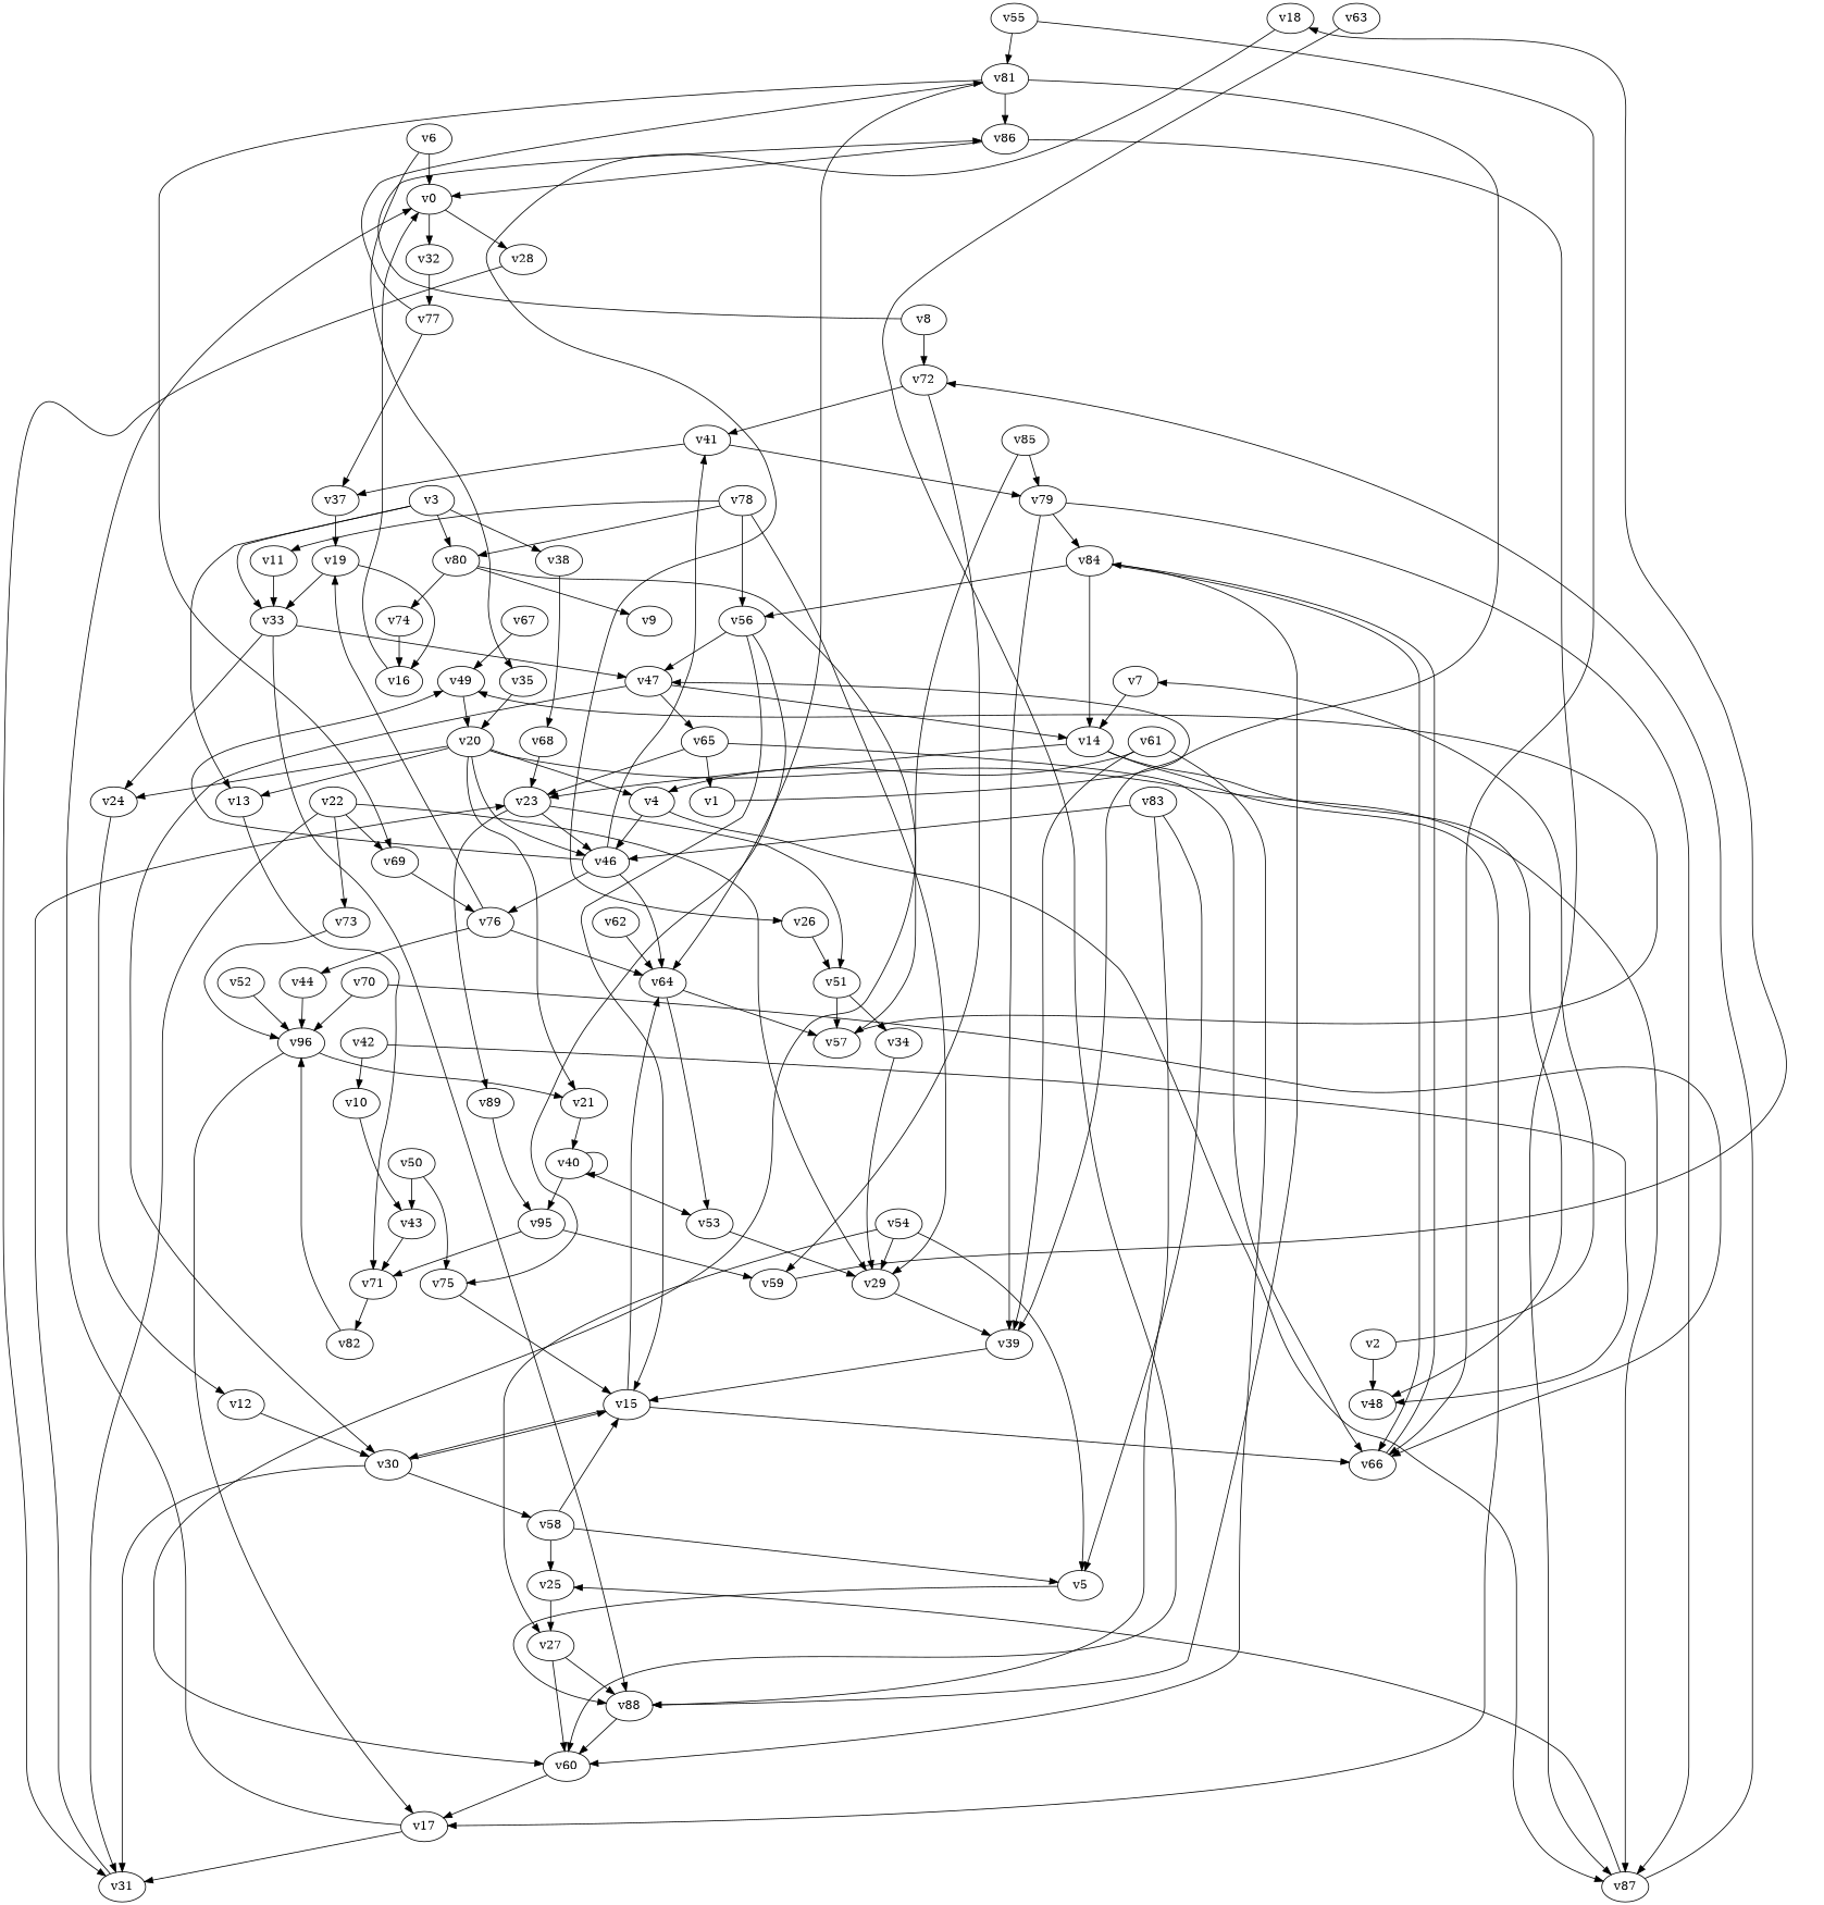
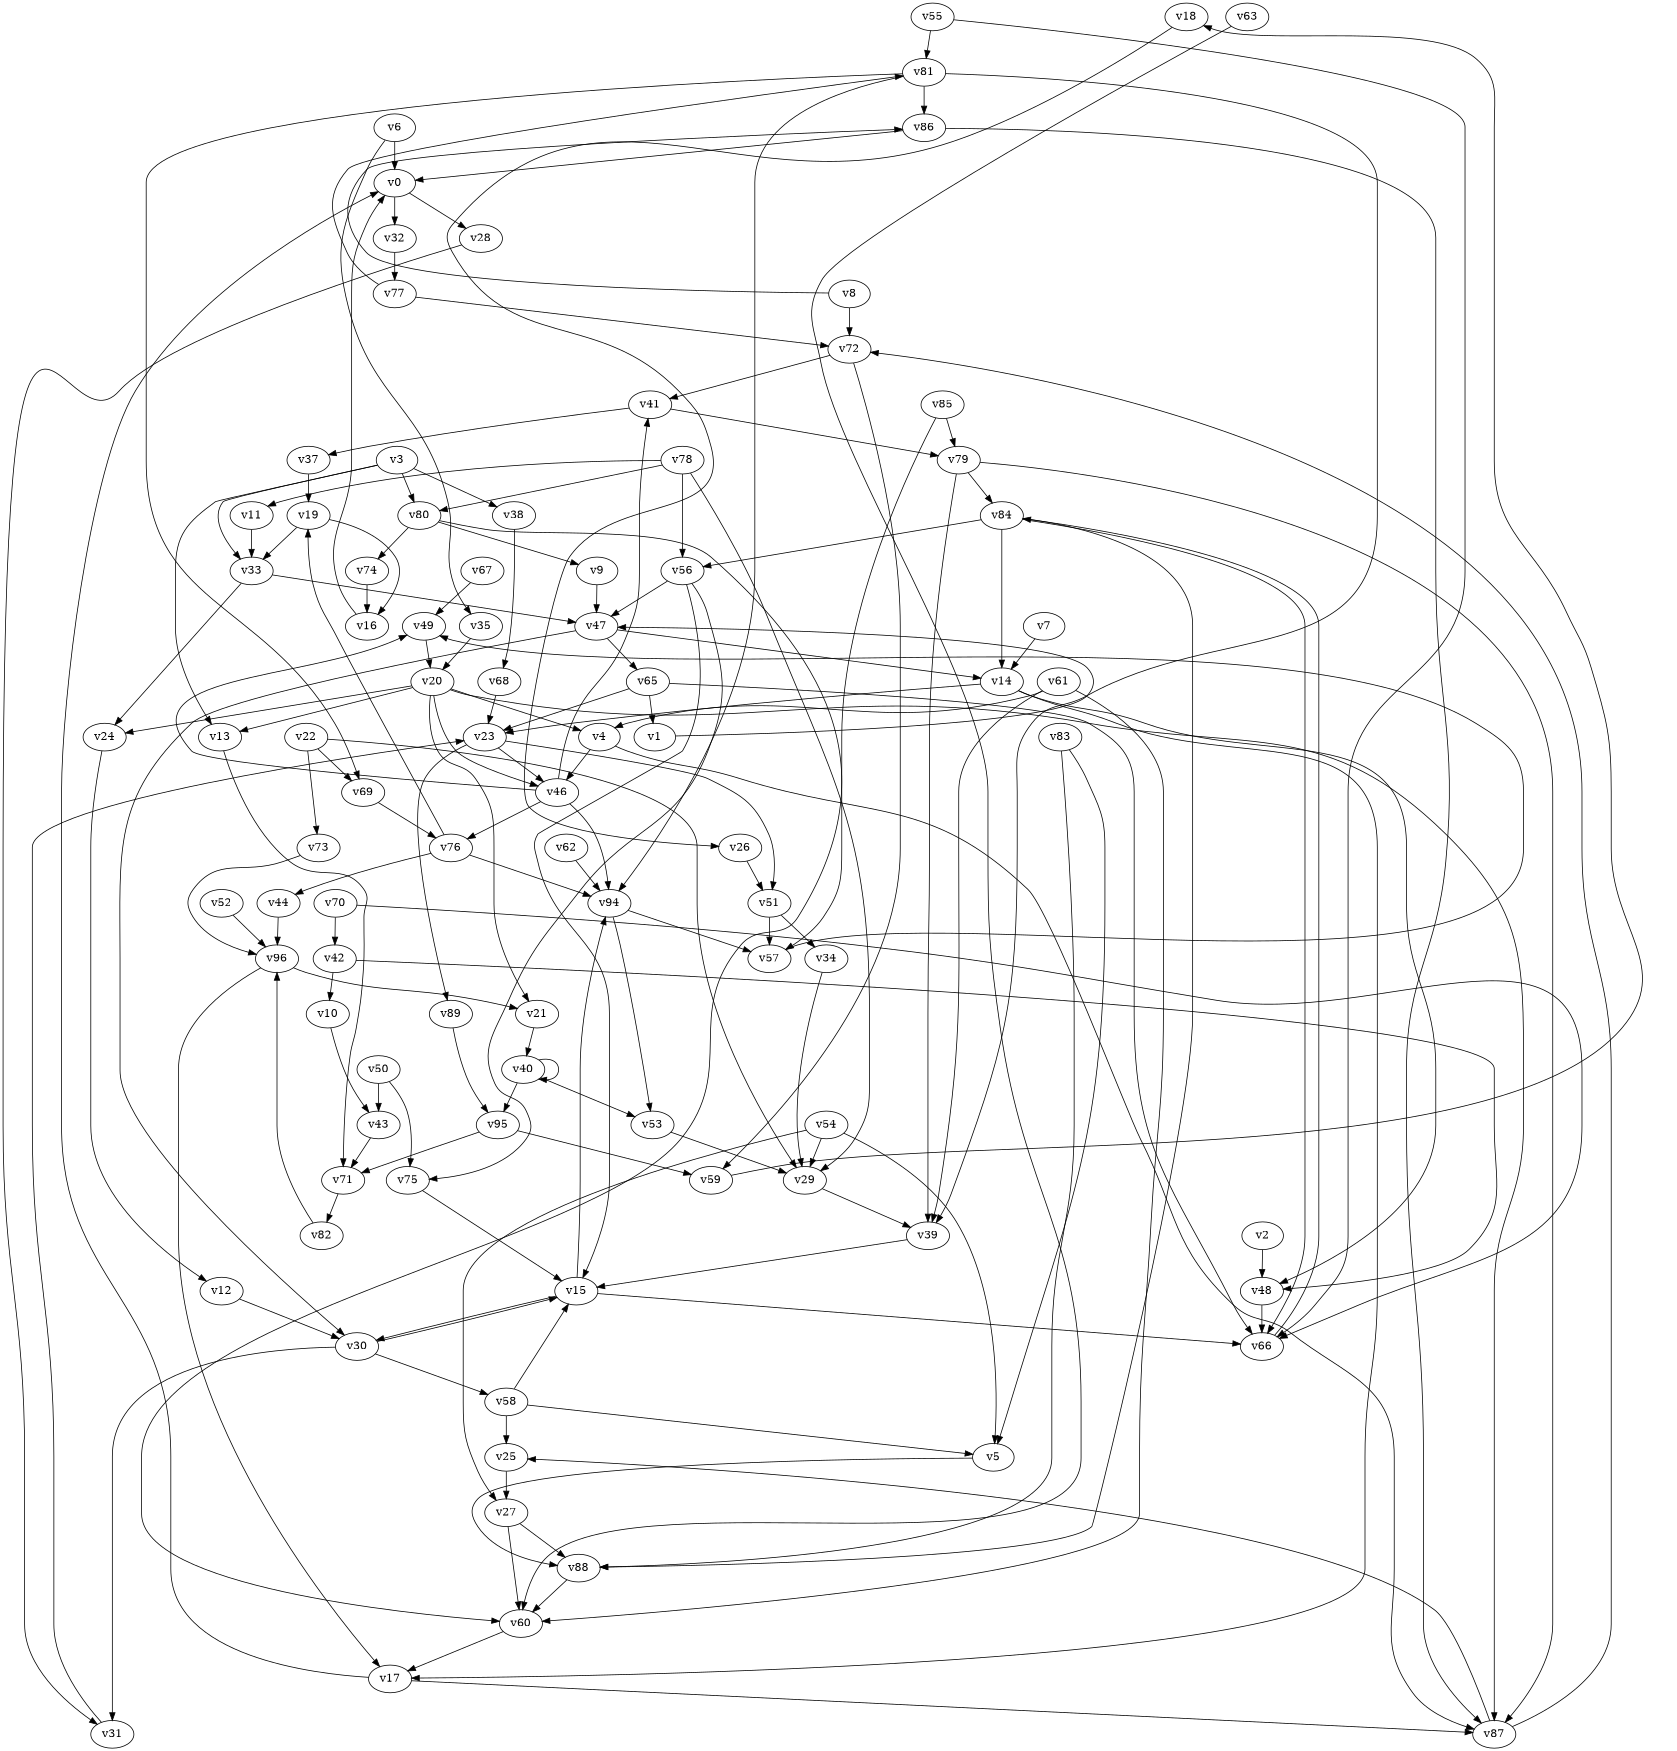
  digraph {
    node [player=0]
    v0 [player=1]
    v28
    v32 [player=1]
    v31 [player=1]
    v77 [player=1]
    v1
    v47
    v14
    v30 [player=1]
    v65 [player=1]
    v2
    v7
    v48
    v66 [player=1]
    v3
    v13
    v33
    v38
    v80
    v71 [player=1]
    v88 [player=1]
    v24 [player=1]
    v68
    v9
    v60
    v74 [player=1]
    v46 [player=1]
    v4
    v87 [player=1]
-   v64 [player=1]
+   v64 [player=1 label=v94]
    v41
    v49 [player=1]
    v76 [player=1]
    v72
    v25
    v5 [player=1]
    v6
    v35
    v20 [player=1]
    v17 [player=1]
    v23 [player=1]
    v8
    v86
    v59
    v43 [player=1]
    v10
    v11
    v12 [player=1]
    v15 [player=1]
    v58
    v82 [player=1]
    v51 [player=1]
    v89 [player=1]
    v53
    v57
    v84
    v16
    v18 [player=1]
    v26 [player=1]
    v19
    v21
    v40
    n63 [label=v95 player=1]
    v22
    v29
    v69
    v73
    v39 [player=1]
    n69 [label=v96]
    v34 [player=1]
    v27
    v81
    v37 [player=1]
    v79 [player=1]
    v42
    v44
    v50 [player=1]
    v75
    v52 [player=1]
    v54
    v55
    v56
    v61
    v62 [player=1]
    v63
    v67 [player=1]
    v70
    v78
    v83 [player=1]
    v85
    v0 -> v28
    v0 -> v32
    v28 -> v31 [constraint="t mod 5 == 2"]
    v32 -> v77
    v31 -> v23 [constraint="t >= 3"]
-   v77 -> v37
+   v77 -> v72
    v77 -> v81 [constraint="t mod 4 == 0"]
    v1 -> v47 [constraint="t >= 4"]
    v47 -> v14
    v47 -> v30
    v47 -> v65
    v14 -> v48 [constraint="t >= 3"]
    v14 -> v17
    v14 -> v23
    v30 -> v31
    v30 -> v15
    v30 -> v58
    v65 -> v1
    v65 -> v66
    v65 -> v23
-   v2 -> v7 [constraint="t < 13"]
    v2 -> v48
    v7 -> v14
+   v48 -> v66
    v66 -> v84 [constraint="t mod 5 == 4"]
    v3 -> v13
    v3 -> v33
    v3 -> v38
    v3 -> v80
    v13 -> v71
    v33 -> v47
-   v33 -> v88
    v33 -> v24
    v38 -> v68
    v80 -> v9
    v80 -> v60 [constraint="t >= 1"]
    v80 -> v74
    v71 -> v82
    v88 -> v60
    v24 -> v12
    v68 -> v23
+   v9 -> v47
    v60 -> v17
    v74 -> v16
    v46 -> v64
    v46 -> v41
    v46 -> v49 [constraint="t >= 2"]
    v46 -> v76
    v4 -> v46
    v4 -> v87 [constraint="t >= 2"]
    v87 -> v72
    v87 -> v25 [constraint="t mod 5 == 0"]
    v64 -> v53
    v64 -> v57
    v41 -> v37
    v41 -> v79
    v49 -> v20
    v76 -> v64
    v76 -> v19
    v76 -> v44
    v72 -> v41
    v72 -> v59
    v25 -> v27
    v5 -> v88 [constraint="t < 14"]
    v6 -> v0
    v6 -> v35 [constraint="t < 10"]
    v35 -> v20
    v20 -> v13
    v20 -> v24
    v20 -> v46
    v20 -> v4
    v20 -> v87
    v20 -> v21
    v17 -> v0
-   v17 -> v31
+   v17 -> v87
    v23 -> v46
    v23 -> v51
    v23 -> v89
    v8 -> v72
    v8 -> v86 [constraint="t mod 4 == 3"]
    v86 -> v0
    v86 -> v87
    v59 -> v18 [constraint="t >= 5"]
    v43 -> v71
    v10 -> v43
    v11 -> v33
    v12 -> v30
    v15 -> v30
    v15 -> v66
    v15 -> v64
    v58 -> v25
    v58 -> v5
    v58 -> v15
    v82 -> n69
    v51 -> v57
    v51 -> v34
    v89 -> n63
    v53 -> v29
    v57 -> v49 [constraint="t mod 3 == 1"]
    v84 -> v14
    v84 -> v66
    v84 -> v88
    v84 -> v56
    v16 -> v0
    v18 -> v26 [constraint="t mod 2 == 1"]
    v26 -> v51
    v19 -> v33
    v19 -> v16
    v21 -> v40
    v40 -> v53
    v40 -> v40
    v40 -> n63
    n63 -> v71
    n63 -> v59
-   v22 -> v31
    v22 -> v29
    v22 -> v69
    v22 -> v73
    v29 -> v39
    v69 -> v76
    v73 -> n69
    v39 -> v15
    n69 -> v17
    n69 -> v21
    v34 -> v29
    v27 -> v88
    v27 -> v60
    v81 -> v64
    v81 -> v86
    v81 -> v69
    v81 -> v39
    v37 -> v19
    v79 -> v87
    v79 -> v84
    v79 -> v39
    v42 -> v48 [constraint="t >= 2"]
    v42 -> v10
    v44 -> n69
    v50 -> v43
    v50 -> v75
    v75 -> v15
    v52 -> n69
    v54 -> v5
    v54 -> v29
    v54 -> v27
    v55 -> v66
    v55 -> v81
    v56 -> v47
    v56 -> v15
    v56 -> v75 [constraint="t >= 5"]
    v61 -> v60
    v61 -> v4
    v61 -> v39
    v62 -> v64
    v63 -> v60 [constraint="t < 10"]
    v67 -> v49
    v70 -> v66 [constraint="t mod 3 == 2"]
-   v70 -> n69
+   v70 -> v42
    v78 -> v80
    v78 -> v11
    v78 -> v29
    v78 -> v56
    v83 -> v88
-   v83 -> v46
    v83 -> v5
    v85 -> v57
    v85 -> v79
  }
